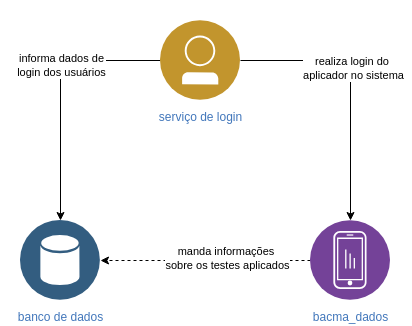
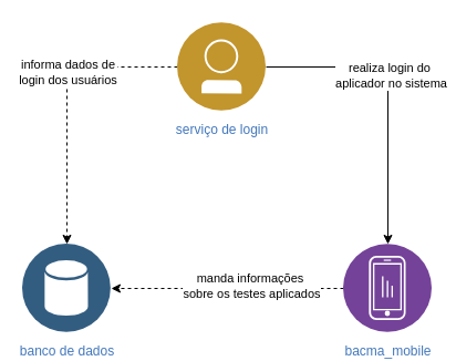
  <mxCell id="0" />
  <mxCell id="1" parent="0" />
  <mxCell id="2" style="edgeStyle=orthogonalEdgeStyle;rounded=0;orthogonalLoop=1;jettySize=auto;html=1;entryX=1;entryY=0.5;entryDx=0;entryDy=0;dashed=1;" edge="1" parent="1" source="4" target="5"><mxGeometry relative="1" as="geometry" /></mxCell>
  <mxCell id="3" value="manda informações&amp;nbsp;&lt;div&gt;sobre os testes aplicados&lt;/div&gt;" style="edgeLabel;html=1;align=center;verticalAlign=middle;resizable=0;points=[];" vertex="1" connectable="0" parent="2"><mxGeometry x="-0.2" y="-3" relative="1" as="geometry"><mxPoint as="offset" /></mxGeometry></mxCell>
- <mxCell id="4" value="bacma_dados" style="image;aspect=fixed;perimeter=ellipsePerimeter;html=1;align=center;shadow=0;dashed=0;fontColor=#4277BB;labelBackgroundColor=default;fontSize=12;spacingTop=3;image=img/lib/ibm/analytics/device_analytics.svg;" vertex="1" parent="1"><mxGeometry x="310" y="220" width="80" height="80" as="geometry" /></mxCell>
+ <mxCell id="4" value="bacma_mobile" style="image;aspect=fixed;perimeter=ellipsePerimeter;html=1;align=center;shadow=0;dashed=0;fontColor=#4277BB;labelBackgroundColor=default;fontSize=12;spacingTop=3;image=img/lib/ibm/analytics/device_analytics.svg;" vertex="1" parent="1"><mxGeometry x="310" y="220" width="80" height="80" as="geometry" /></mxCell>
  <mxCell id="5" value="banco de dados" style="image;aspect=fixed;perimeter=ellipsePerimeter;html=1;align=center;shadow=0;dashed=0;fontColor=#4277BB;labelBackgroundColor=default;fontSize=12;spacingTop=3;image=img/lib/ibm/data/data_services.svg;" vertex="1" parent="1"><mxGeometry x="20" y="220" width="80" height="80" as="geometry" /></mxCell>
  <mxCell id="6" style="edgeStyle=orthogonalEdgeStyle;rounded=0;orthogonalLoop=1;jettySize=auto;html=1;entryX=0.5;entryY=0;entryDx=0;entryDy=0;" edge="1" parent="1" source="10" target="4"><mxGeometry relative="1" as="geometry" /></mxCell>
  <mxCell id="7" value="realiza login do&amp;nbsp;&lt;div&gt;aplicador no sistema&lt;/div&gt;" style="edgeLabel;html=1;align=center;verticalAlign=middle;resizable=0;points=[];" vertex="1" connectable="0" parent="6"><mxGeometry x="-0.133" y="2" relative="1" as="geometry"><mxPoint as="offset" /></mxGeometry></mxCell>
- <mxCell id="8" style="edgeStyle=orthogonalEdgeStyle;rounded=0;orthogonalLoop=1;jettySize=auto;html=1;entryX=0.5;entryY=0;entryDx=0;entryDy=0;" edge="1" parent="1" source="10" target="5"><mxGeometry relative="1" as="geometry" /></mxCell>
+ <mxCell id="8" style="edgeStyle=orthogonalEdgeStyle;rounded=0;orthogonalLoop=1;jettySize=auto;html=1;entryX=0.5;entryY=0;entryDx=0;entryDy=0;dashed=1;" edge="1" parent="1" source="10" target="5"><mxGeometry relative="1" as="geometry" /></mxCell>
  <mxCell id="9" value="informa dados de&lt;div&gt;login dos usuários&lt;/div&gt;" style="edgeLabel;html=1;align=center;verticalAlign=middle;resizable=0;points=[];" vertex="1" connectable="0" parent="8"><mxGeometry x="-0.2" relative="1" as="geometry"><mxPoint as="offset" /></mxGeometry></mxCell>
  <mxCell id="10" value="serviço de login" style="image;aspect=fixed;perimeter=ellipsePerimeter;html=1;align=center;shadow=0;dashed=0;fontColor=#4277BB;labelBackgroundColor=default;fontSize=12;spacingTop=3;image=img/lib/ibm/users/user.svg;" vertex="1" parent="1"><mxGeometry x="160" y="20" width="80" height="80" as="geometry" /></mxCell>
